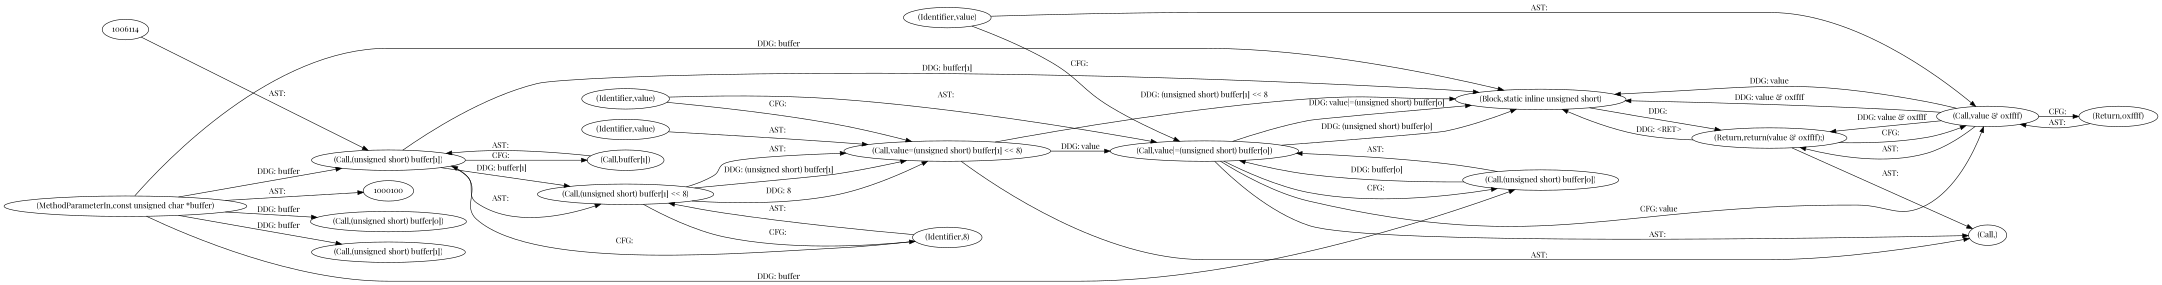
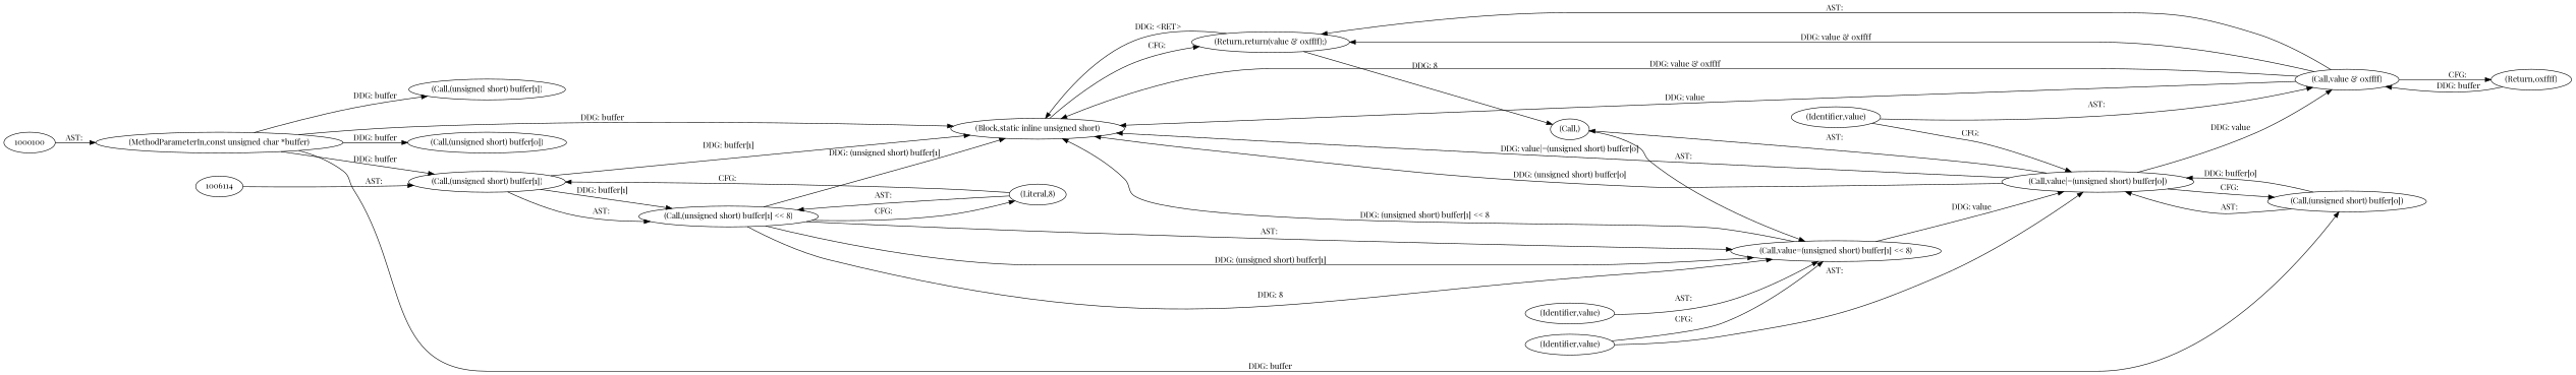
  digraph {
    fontname="Playfair Display"
    rankdir=LR
    node [fontname="Playfair Display"]
    edge [fontname="Playfair Display"]
    n1 [label="(Call,(unsigned short) buffer[1])"]
    n2 [label="(Call,(unsigned short) buffer[1] << 8)"]
    n3 [label="(Block,static inline unsigned short)"]
-   n4 [label="(Call,buffer[1])"]
    n5 [label="(Call,value=(unsigned short) buffer[1] << 8)"]
-   n6 [label="(Identifier,8)"]
+   n6 [label="(Literal,8)"]
    n7 [label="(Return,return(value & 0xffff);)"]
    n8 [label="(MethodParameterIn,const unsigned char *buffer)"]
    n9 [label="(Call,(unsigned short) buffer[0])"]
    n10 [label="(Call,(unsigned short) buffer[0])"]
    n11 [label="(Call,(unsigned short) buffer[1])"]
    1000100
    n13 [label="(Call,value|=(unsigned short) buffer[0])"]
    n14 [label="(Call,)"]
    n15 [label="(Call,value & 0xffff)"]
    n16 [label="(Return,0xffff)"]
    n17 [label="(Identifier,value)"]
    n18 [label="(Identifier,value)"]
    n19 [label="(Identifier,value)"]
    n20 [label=1006114]
    n1 -> n2 [label="AST: "]
    n1 -> n2 [label="DDG: buffer[1]"]
    n1 -> n3 [label="DDG: buffer[1]"]
-   n1 -> n4 [label="CFG: "]
+   n2 -> n3 [label="DDG: (unsigned short) buffer[1]"]
    n2 -> n5 [label="AST: "]
    n2 -> n5 [label="DDG: (unsigned short) buffer[1]"]
    n2 -> n5 [label="DDG: 8"]
    n2 -> n6 [label="CFG: "]
-   n3 -> n7 [label="DDG: "]
-   n4 -> n1 [label="AST: "]
+   n3 -> n7 [label="CFG: "]
    n5 -> n3 [label="DDG: (unsigned short) buffer[1] << 8"]
    n5 -> n13 [label="DDG: value"]
-   n5 -> n14 [label="AST: "]
+   n14 -> n5 [label="AST: "]
    n6 -> n1 [label="CFG: "]
    n6 -> n2 [label="AST: "]
    n7 -> n3 [label="DDG: <RET>"]
-   n7 -> n14 [label="AST: "]
-   n7 -> n15 [label="CFG: "]
+   n7 -> n14 [label="DDG: 8"]
    n8 -> n1 [label="DDG: buffer"]
    n8 -> n3 [label="DDG: buffer"]
    n8 -> n9 [label="DDG: buffer"]
    n8 -> n10 [label="DDG: buffer"]
    n8 -> n11 [label="DDG: buffer"]
-   n8 -> 1000100 [label="AST: "]
+   1000100 -> n8 [label="AST: "]
    n10 -> n13 [label="AST: "]
    n10 -> n13 [label="DDG: buffer[0]"]
    n13 -> n3 [label="DDG: value|=(unsigned short) buffer[0]"]
    n13 -> n3 [label="DDG: (unsigned short) buffer[0]"]
    n13 -> n10 [label="CFG: "]
    n13 -> n14 [label="AST: "]
-   n13 -> n15 [label="CFG: value"]
+   n13 -> n15 [label="DDG: value"]
    n15 -> n3 [label="DDG: value & 0xffff"]
    n15 -> n3 [label="DDG: value"]
    n15 -> n7 [label="AST: "]
    n15 -> n7 [label="DDG: value & 0xffff"]
    n15 -> n16 [label="CFG: "]
-   n16 -> n15 [label="AST: "]
+   n16 -> n15 [label="DDG: buffer"]
    n17 -> n5 [label="CFG: "]
    n17 -> n13 [label="AST: "]
    n18 -> n13 [label="CFG: "]
    n18 -> n15 [label="AST: "]
    n19 -> n5 [label="AST: "]
    n20 -> n1 [label="AST: "]
  }
